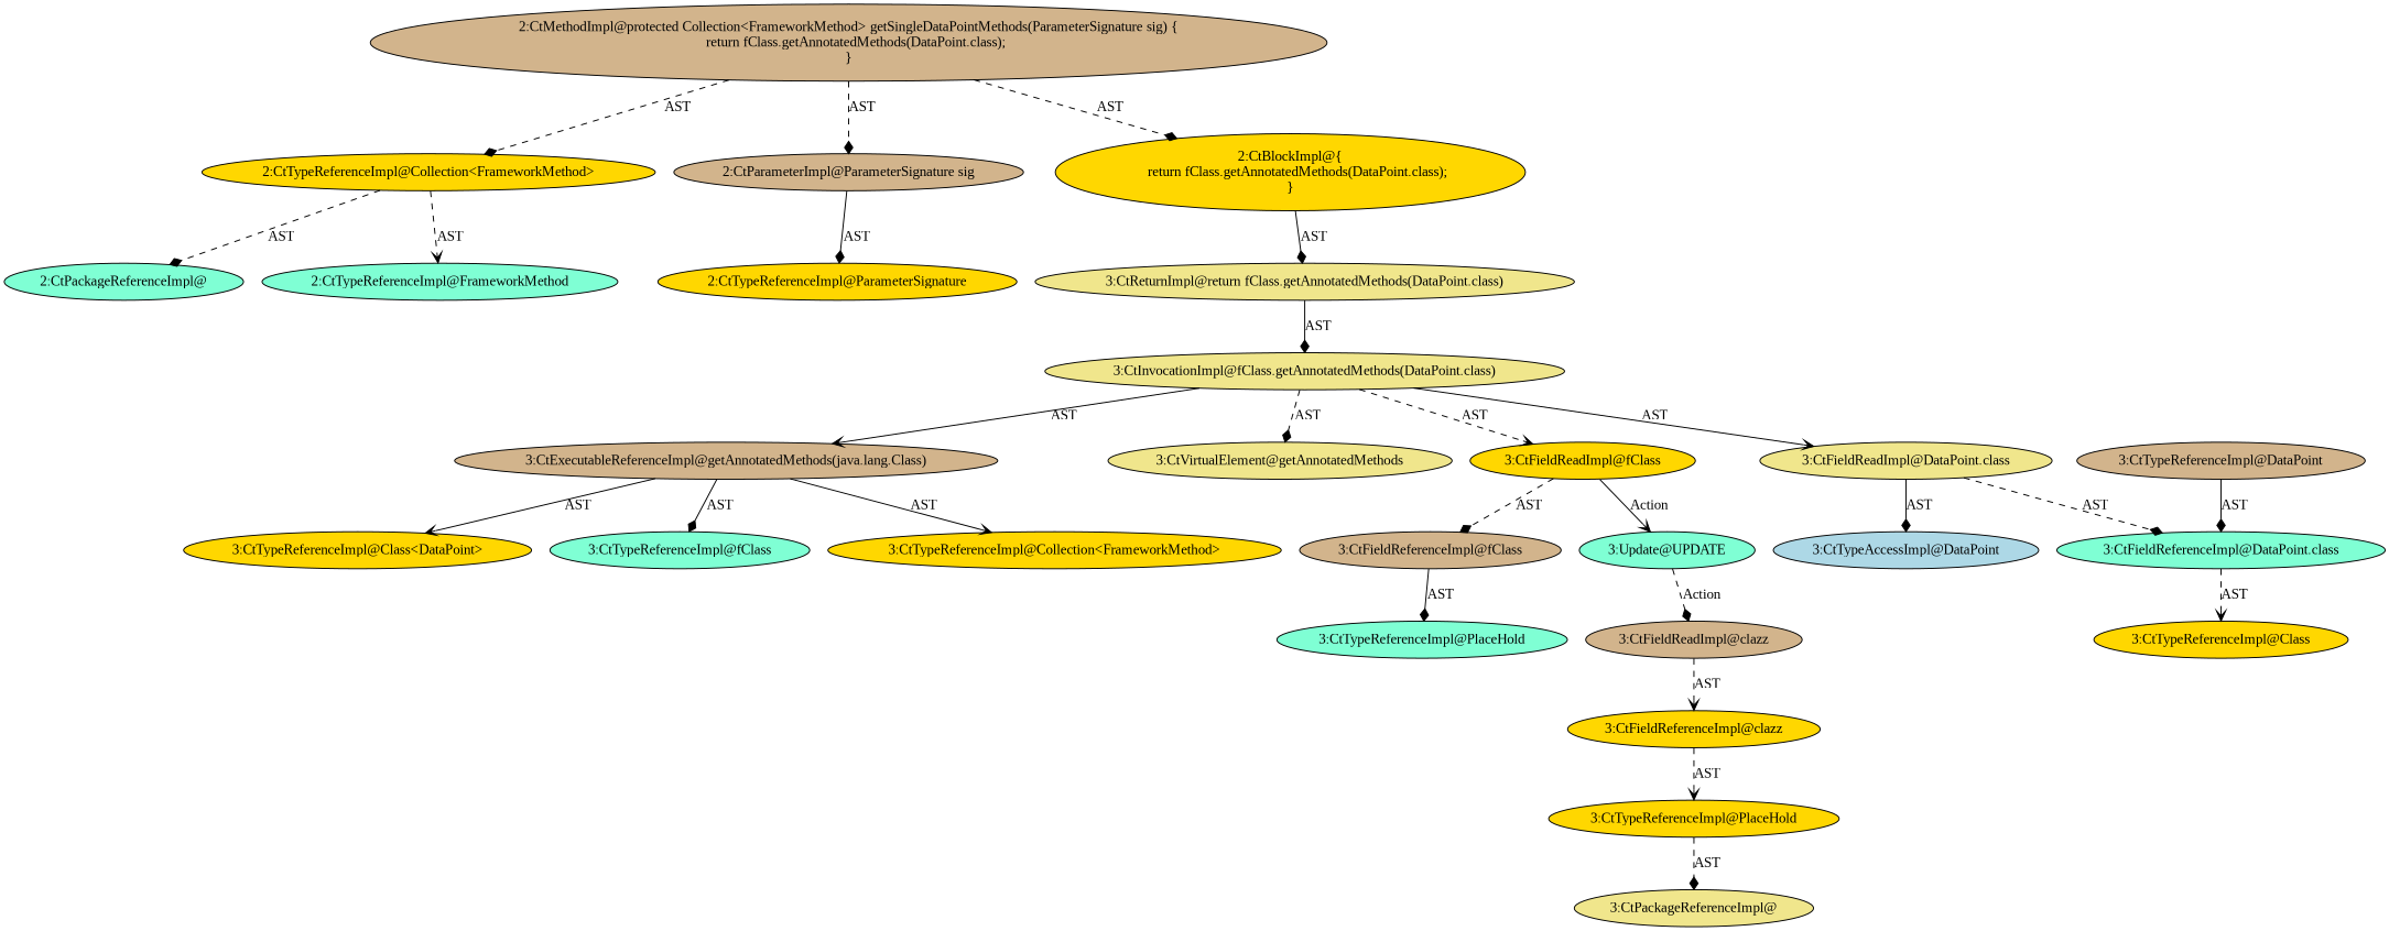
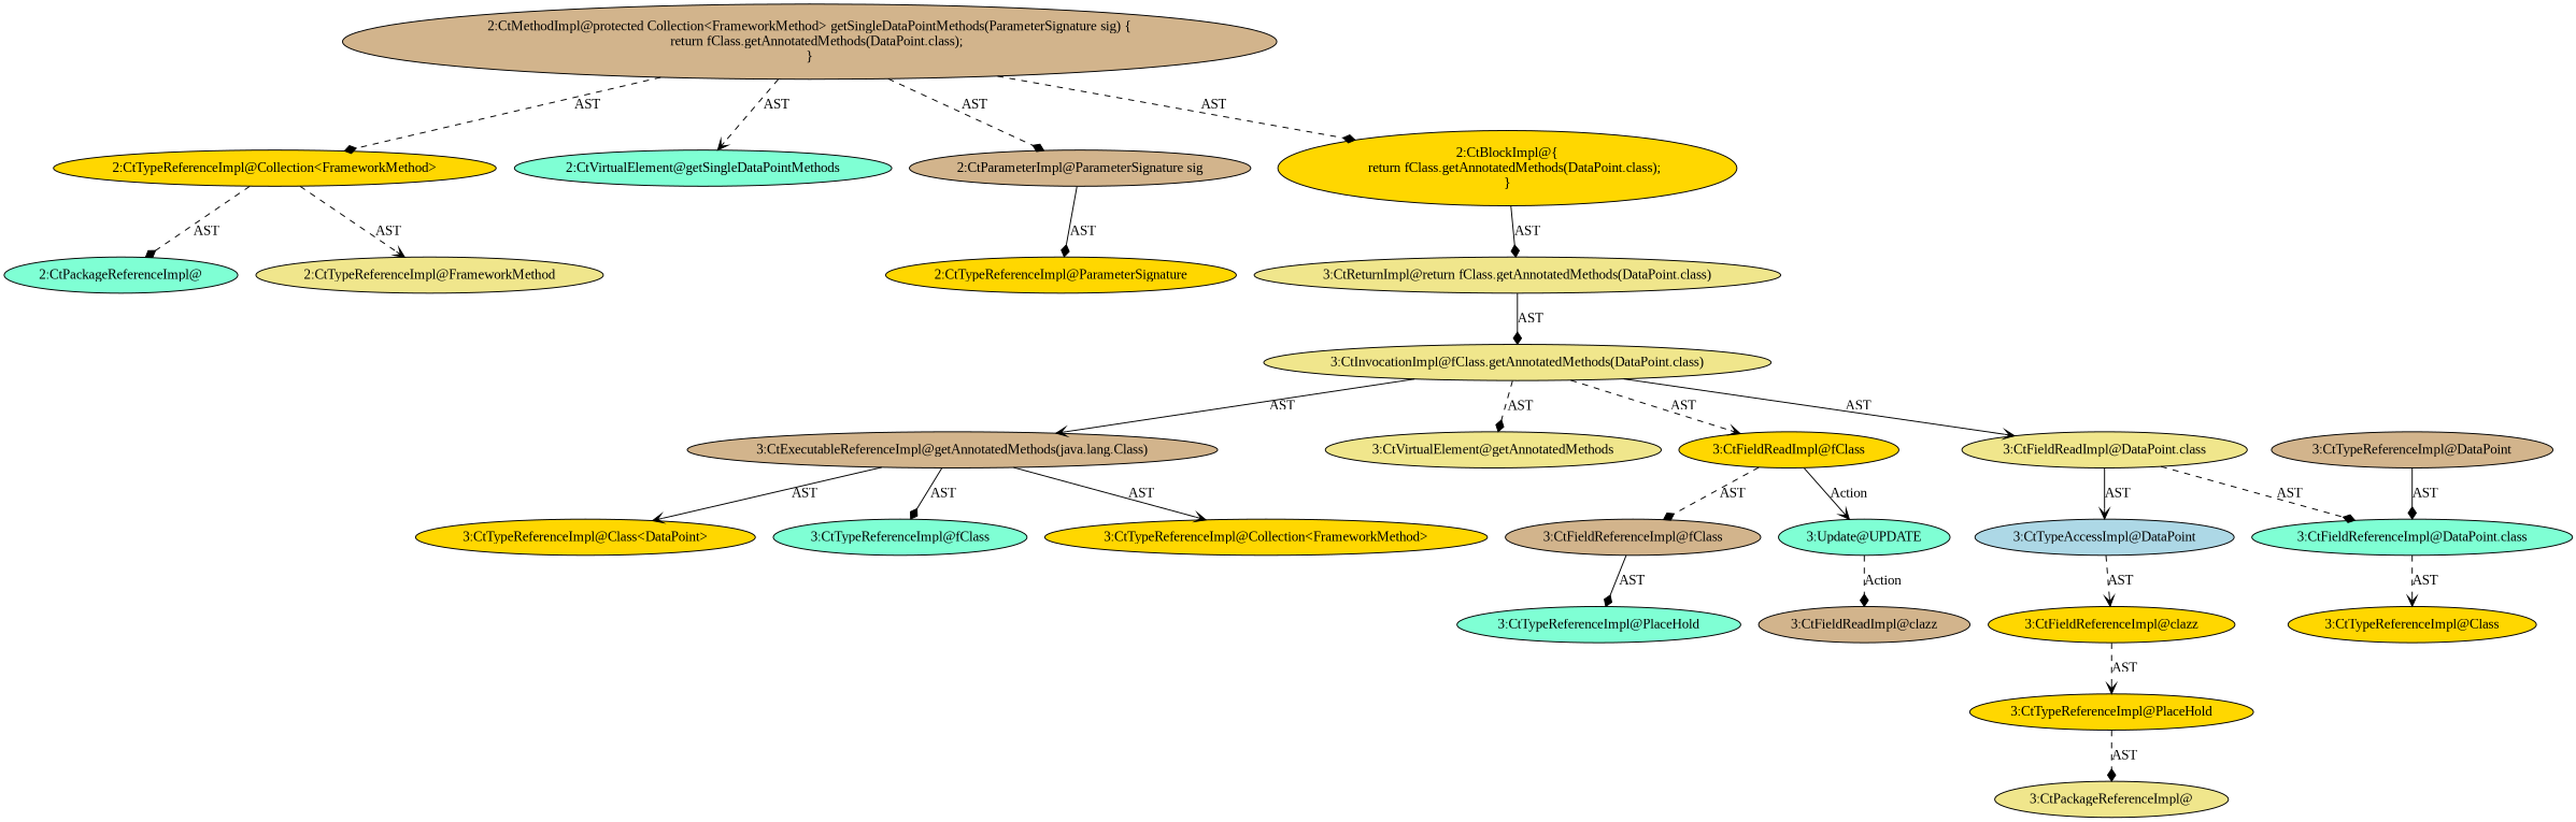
  digraph {
    fontname="Liberation Serif"
    node [fillcolor=gold fontname="Liberation Serif" shape=ellipse style=filled]
    edge [arrowhead=diamond fontname="Liberation Serif" style=dashed]
    n1 [label="2:CtTypeReferenceImpl@Collection<FrameworkMethod>"]
    n2 [fillcolor=aquamarine label="2:CtPackageReferenceImpl@"]
-   n3 [fillcolor=aquamarine label="2:CtTypeReferenceImpl@FrameworkMethod"]
+   n3 [fillcolor=khaki label="2:CtTypeReferenceImpl@FrameworkMethod"]
+   n4 [fillcolor=aquamarine label="2:CtVirtualElement@getSingleDataPointMethods"]
    n5 [fillcolor=tan label="2:CtParameterImpl@ParameterSignature sig"]
    n6 [label="2:CtTypeReferenceImpl@ParameterSignature"]
    n7 [fillcolor=tan label="3:CtExecutableReferenceImpl@getAnnotatedMethods(java.lang.Class)"]
    n8 [fillcolor=aquamarine label="3:CtTypeReferenceImpl@fClass"]
    n9 [label="3:CtTypeReferenceImpl@Collection<FrameworkMethod>"]
    n10 [label="3:CtTypeReferenceImpl@Class<DataPoint>"]
    n11 [fillcolor=khaki label="3:CtVirtualElement@getAnnotatedMethods"]
    n12 [fillcolor=tan label="3:CtFieldReferenceImpl@fClass"]
    n13 [fillcolor=aquamarine label="3:CtTypeReferenceImpl@PlaceHold"]
    n14 [label="3:CtFieldReadImpl@fClass"]
    n15 [fillcolor=aquamarine label="3:Update@UPDATE"]
    n16 [fillcolor=tan label="3:CtFieldReadImpl@clazz"]
    n17 [fillcolor=aquamarine label="3:CtFieldReferenceImpl@DataPoint.class"]
    n18 [label="3:CtTypeReferenceImpl@Class"]
    n19 [fillcolor=tan label="3:CtTypeReferenceImpl@DataPoint"]
    n20 [fillcolor=khaki label="3:CtFieldReadImpl@DataPoint.class"]
    n21 [fillcolor=lightblue label="3:CtTypeAccessImpl@DataPoint"]
    n22 [fillcolor=khaki label="3:CtInvocationImpl@fClass.getAnnotatedMethods(DataPoint.class)"]
    n23 [fillcolor=khaki label="3:CtReturnImpl@return fClass.getAnnotatedMethods(DataPoint.class)"]
    n24 [label="2:CtBlockImpl@\{\n    return fClass.getAnnotatedMethods(DataPoint.class);\n\}"]
    n25 [fillcolor=tan label="2:CtMethodImpl@protected Collection<FrameworkMethod> getSingleDataPointMethods(ParameterSignature sig) \{\n    return fClass.getAnnotatedMethods(DataPoint.class);\n\}"]
    n26 [label="3:CtFieldReferenceImpl@clazz"]
    n27 [fillcolor=khaki label="3:CtPackageReferenceImpl@"]
    n28 [label="3:CtTypeReferenceImpl@PlaceHold"]
    n1 -> n2 [label=AST]
    n1 -> n3 [arrowhead=vee label=AST]
    n5 -> n6 [label=AST style=solid]
    n7 -> n8 [label=AST style=solid]
    n7 -> n9 [arrowhead=vee label=AST style=solid]
    n7 -> n10 [arrowhead=vee label=AST style=solid]
    n12 -> n13 [label=AST style=solid]
    n14 -> n12 [label=AST]
    n14 -> n15 [arrowhead=vee label=Action style=solid]
    n15 -> n16 [label=Action]
-   n16 -> n26 [arrowhead=vee label=AST]
+   n21 -> n26 [arrowhead=vee label=AST]
    n17 -> n18 [arrowhead=vee label=AST]
    n19 -> n17 [label=AST style=solid]
    n20 -> n17 [label=AST]
-   n20 -> n21 [label=AST style=solid]
+   n20 -> n21 [arrowhead=vee label=AST style=solid]
    n22 -> n7 [arrowhead=vee label=AST style=solid]
    n22 -> n11 [label=AST]
    n22 -> n14 [arrowhead=vee label=AST]
    n22 -> n20 [arrowhead=vee label=AST style=solid]
    n23 -> n22 [label=AST style=solid]
    n24 -> n23 [label=AST style=solid]
    n25 -> n1 [label=AST]
+   n25 -> n4 [arrowhead=vee label=AST]
    n25 -> n5 [label=AST]
    n25 -> n24 [label=AST]
    n26 -> n28 [arrowhead=vee label=AST]
    n28 -> n27 [label=AST]
  }
